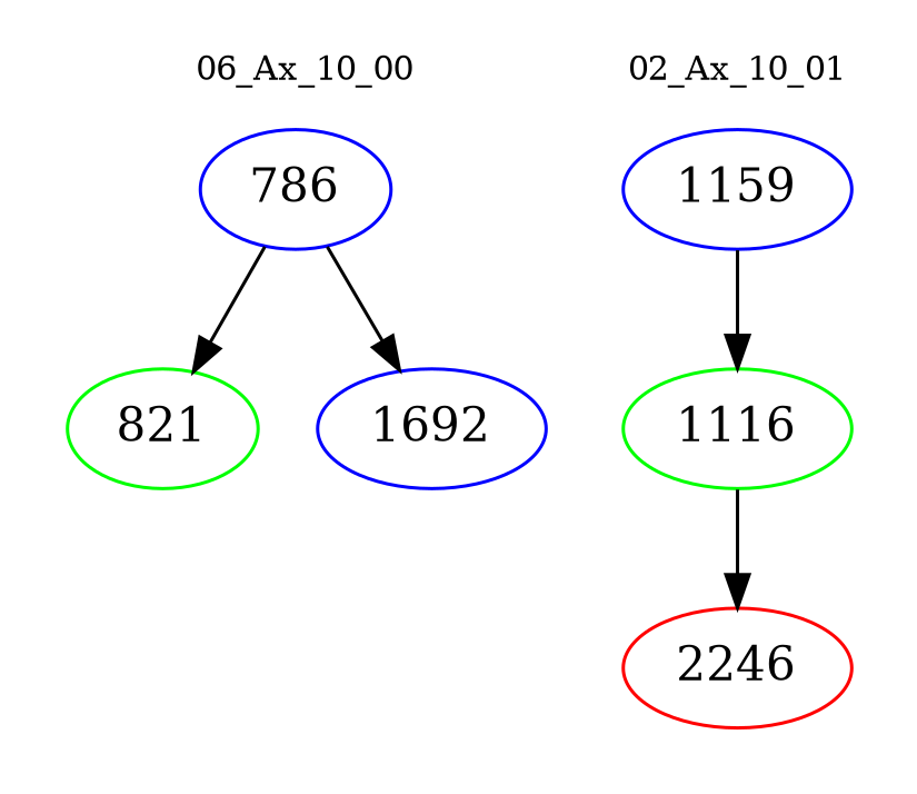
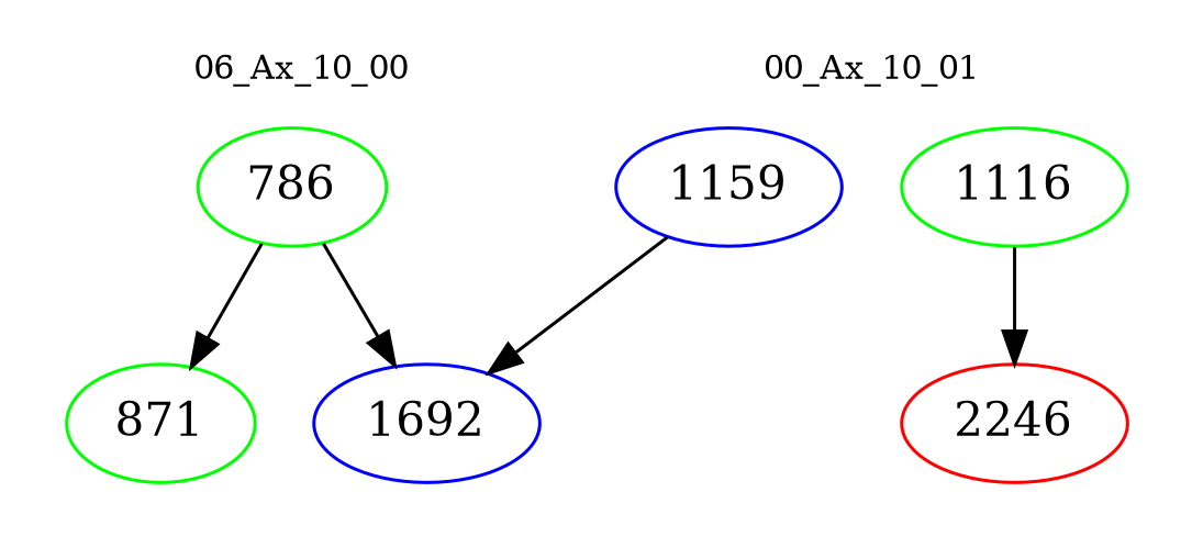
  digraph {
    node [color=blue]
    edge [color=black]
-   n1 [label=786]
-   n2 [color=green label=821]
+   n1 [color=green label=786]
+   n2 [color=green label=871]
    n3 [label=1692]
    n4 [label=1159]
    n5 [color=green label=1116]
    n6 [color=red label=2246]
    subgraph cluster_1 {
      color=white
      fontsize=10
      label="06_Ax_10_00"
      n1
      n2
      n3
    }
    subgraph cluster_2 {
      color=white
      fontsize=10
-     label="02_Ax_10_01"
+     label="00_Ax_10_01"
      n4
      n5
      n6
    }
    n1 -> n2
    n1 -> n3
-   n4 -> n5
+   n4 -> n3
    n5 -> n6
  }
